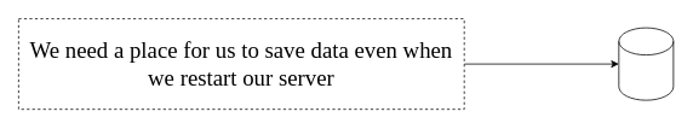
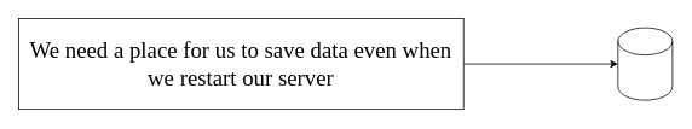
  <mxCell id="0" />
  <mxCell id="1" parent="0" />
  <mxCell id="2" style="edgeStyle=orthogonalEdgeStyle;rounded=0;orthogonalLoop=1;jettySize=auto;html=1;entryX=0;entryY=0.5;entryDx=0;entryDy=0;entryPerimeter=0;fontFamily=Comfortaa;fontSource=https%3A%2F%2Ffonts.googleapis.com%2Fcss%3Ffamily%3DComfortaa;fontSize=25;" edge="1" parent="1" source="3" target="4"><mxGeometry relative="1" as="geometry" /></mxCell>
- <mxCell id="3" value="We need a place for us to save data even when we restart our server" style="rounded=0;whiteSpace=wrap;html=1;fontFamily=Comfortaa;fontSource=https%3A%2F%2Ffonts.googleapis.com%2Fcss%3Ffamily%3DComfortaa;fontSize=25;dashed=1;" vertex="1" parent="1"><mxGeometry x="20" y="20" width="490" height="100" as="geometry" /></mxCell>
+ <mxCell id="3" value="We need a place for us to save data even when we restart our server" style="rounded=0;whiteSpace=wrap;html=1;fontFamily=Comfortaa;fontSource=https%3A%2F%2Ffonts.googleapis.com%2Fcss%3Ffamily%3DComfortaa;fontSize=25;" vertex="1" parent="1"><mxGeometry x="20" y="20" width="490" height="100" as="geometry" /></mxCell>
  <mxCell id="4" value="" style="shape=cylinder3;whiteSpace=wrap;html=1;boundedLbl=1;backgroundOutline=1;size=15;fontFamily=Comfortaa;fontSource=https%3A%2F%2Ffonts.googleapis.com%2Fcss%3Ffamily%3DComfortaa;fontSize=25;" vertex="1" parent="1"><mxGeometry x="680" y="30" width="60" height="80" as="geometry" /></mxCell>
